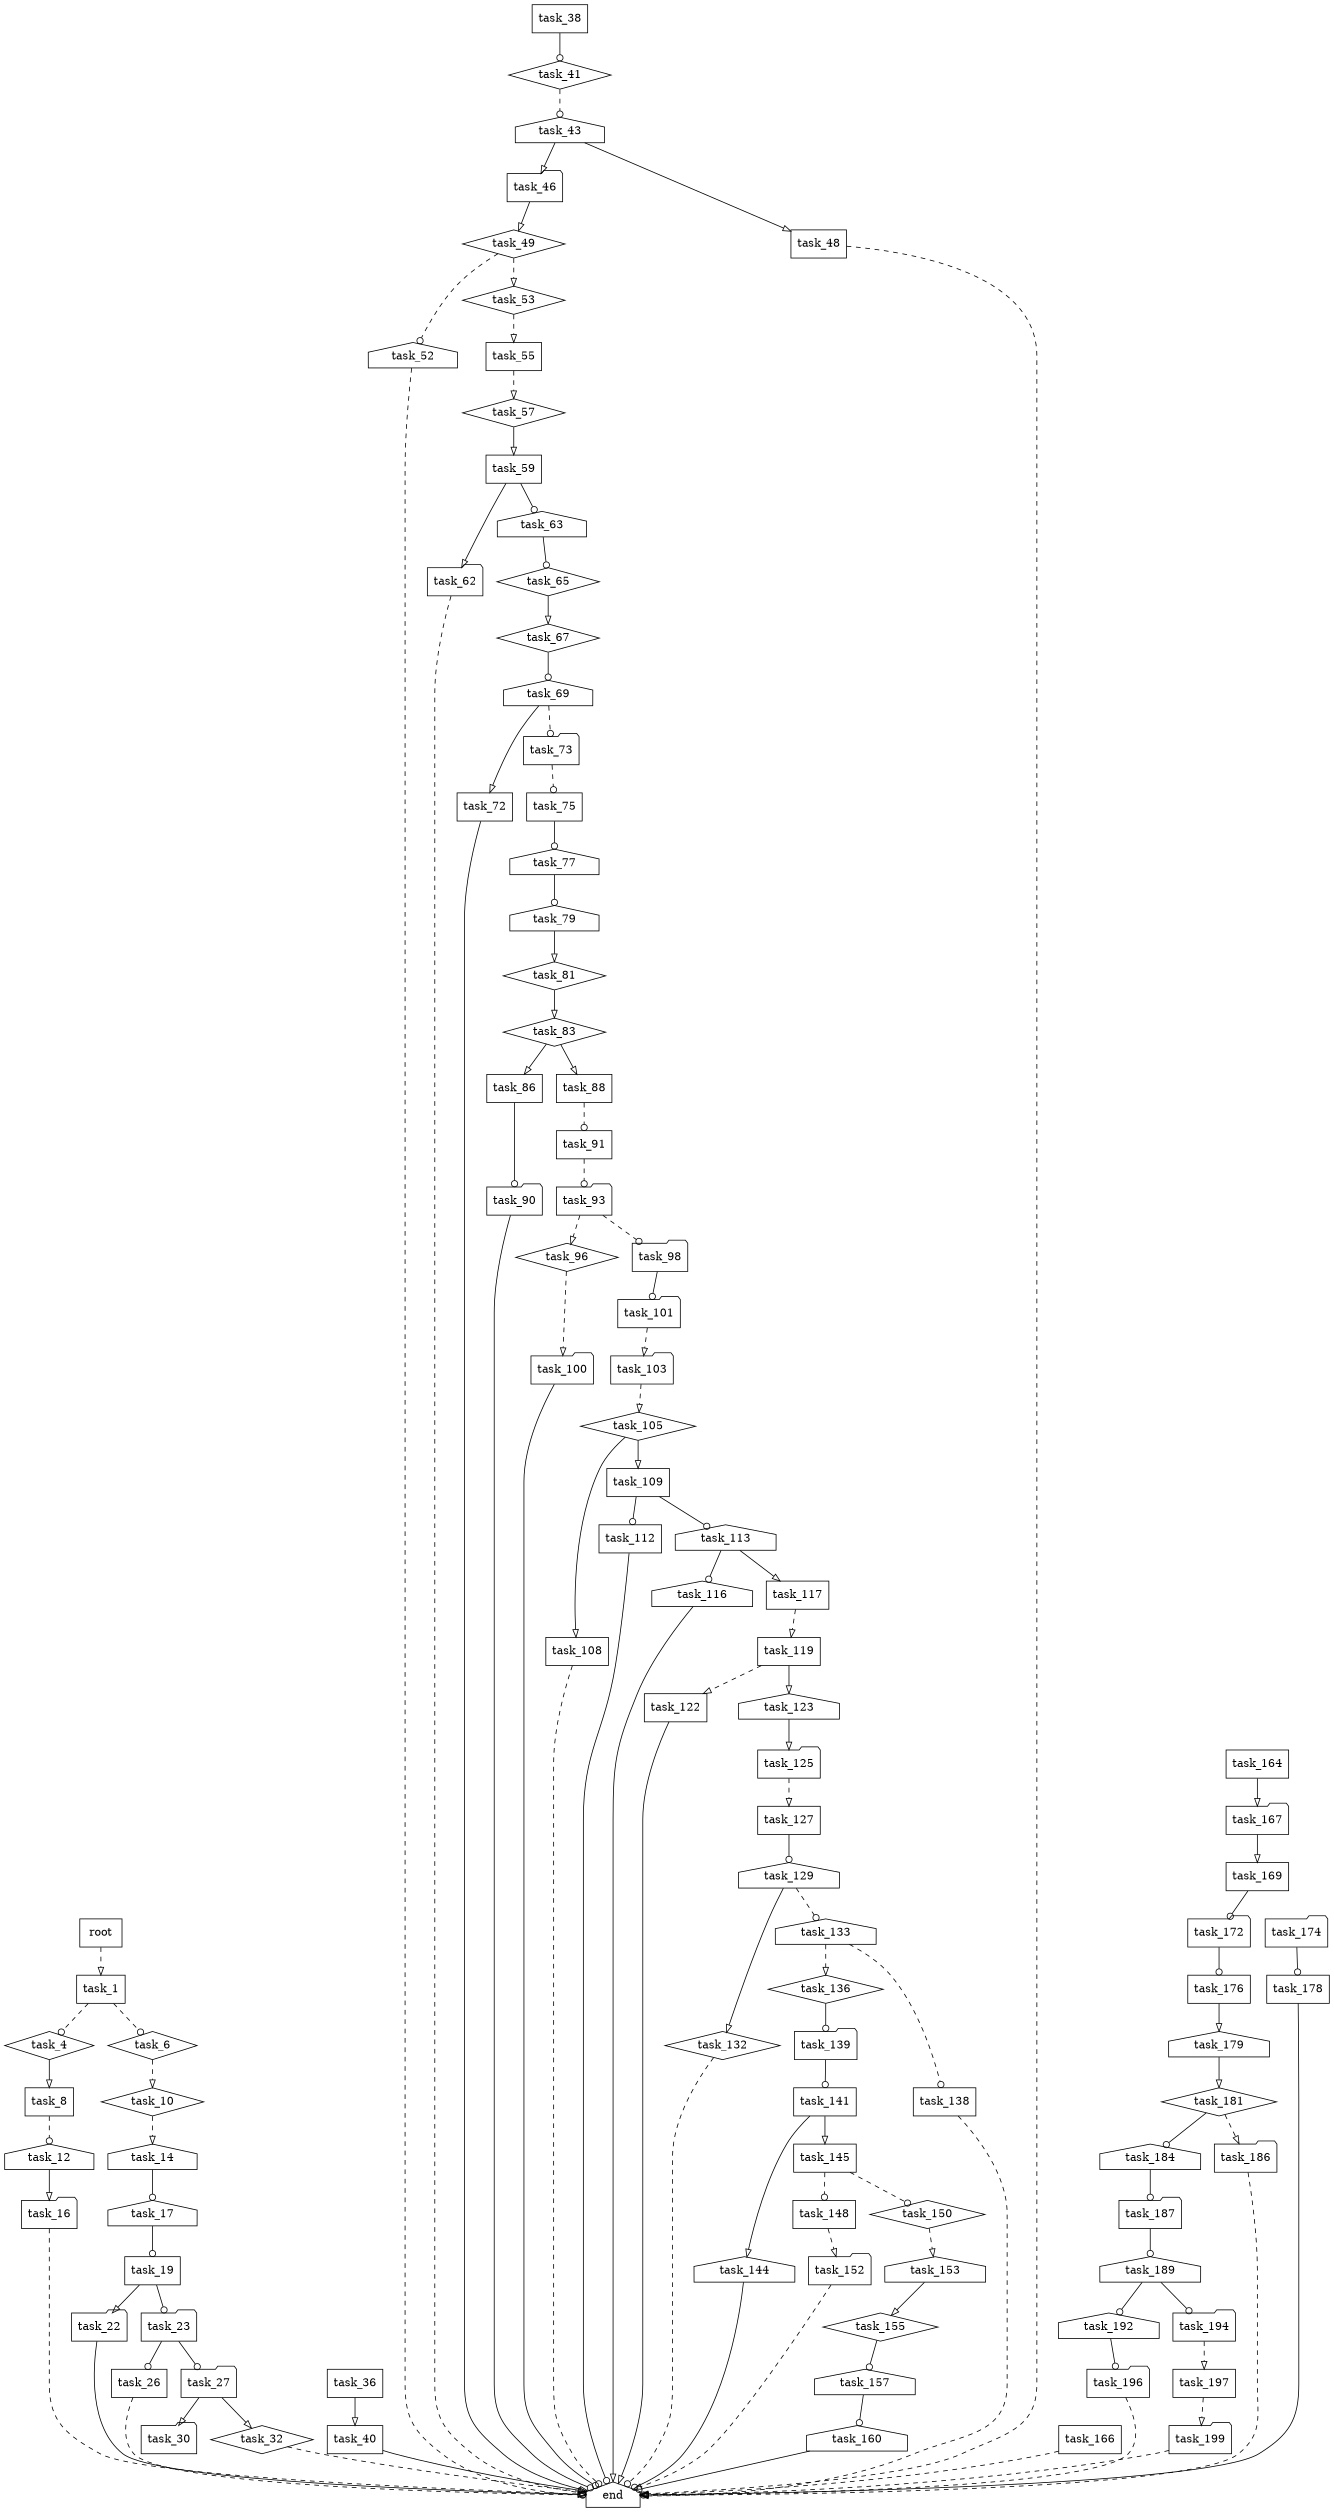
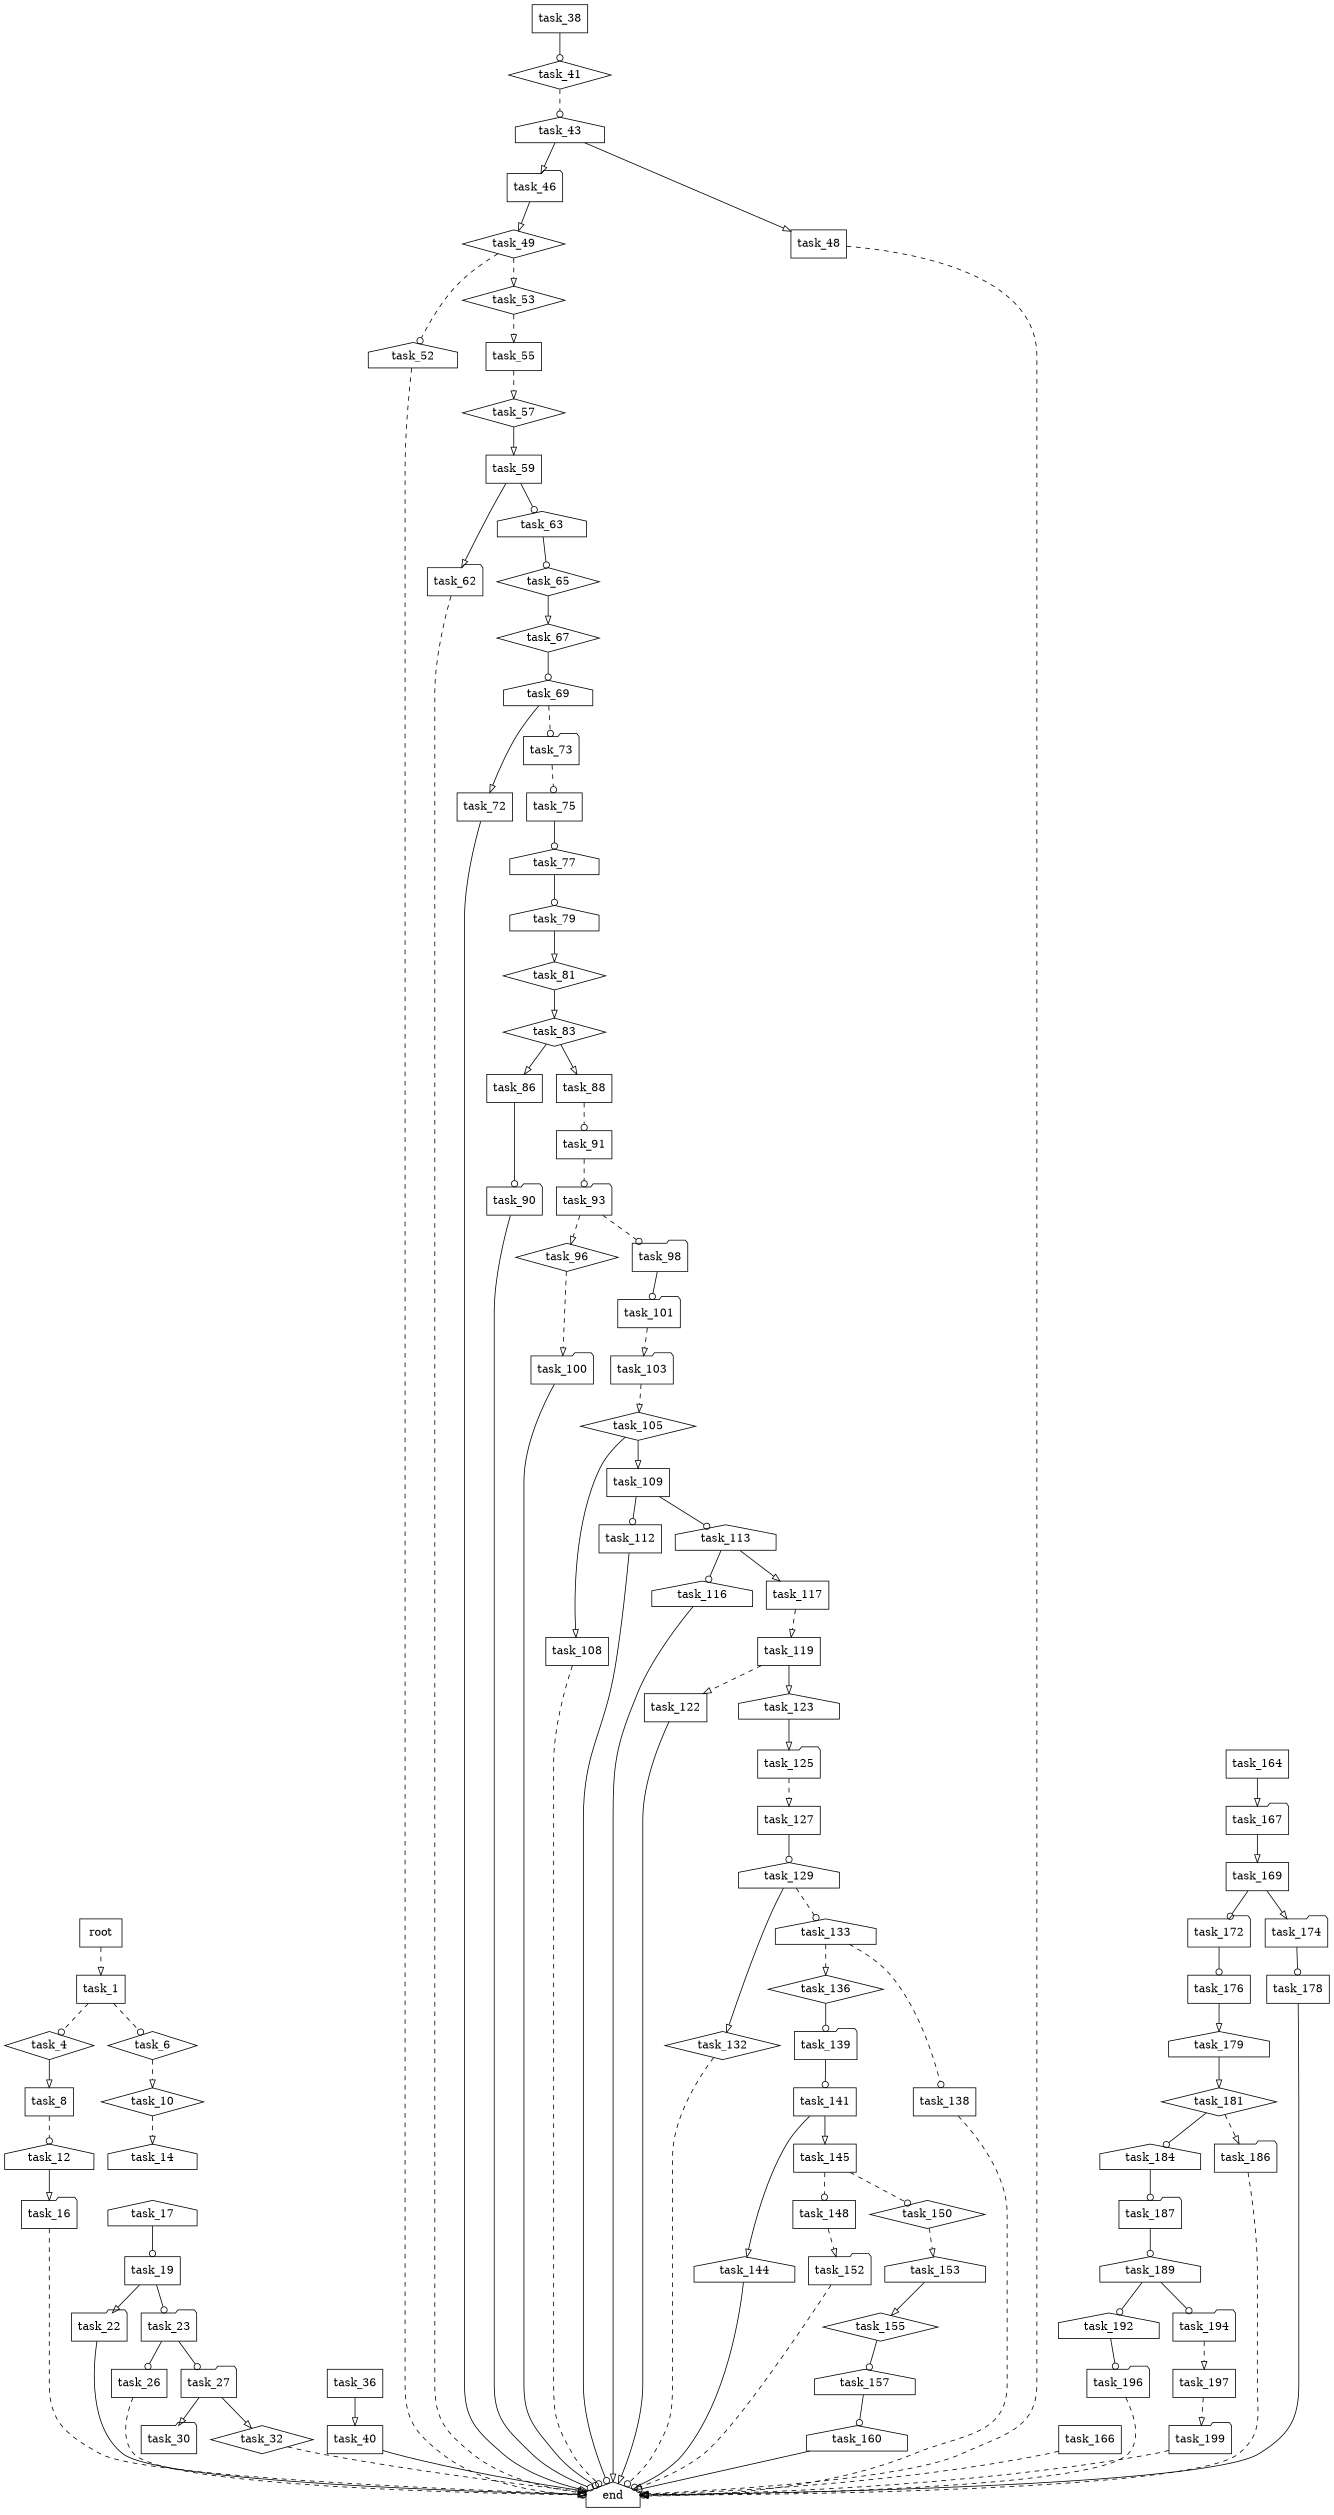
  digraph {
    node [shape=box]
    edge [arrowhead=onormal style=solid]
    root
    task_1
    task_4 [shape=diamond]
    task_6 [shape=diamond]
    task_8
    task_10 [shape=diamond]
    task_12 [shape=house]
    task_14 [shape=house]
    task_16 [shape=folder]
    task_17 [shape=house]
    end [shape=house]
    task_19
    task_22 [shape=folder]
    task_23 [shape=folder]
    task_26
    task_27 [shape=folder]
    task_30 [shape=folder]
    task_32 [shape=diamond]
    task_36
    task_40
    task_41 [shape=diamond]
    task_38
    task_43 [shape=house]
    task_46 [shape=folder]
    task_48
    task_49 [shape=diamond]
    task_52 [shape=house]
    task_53 [shape=diamond]
    task_55
    task_57 [shape=diamond]
    task_59
    task_62 [shape=folder]
    task_63 [shape=house]
    task_65 [shape=diamond]
    task_67 [shape=diamond]
    task_69 [shape=house]
    task_72
    task_73 [shape=folder]
    task_75
    task_77 [shape=house]
    task_79 [shape=house]
    task_81 [shape=diamond]
    task_83 [shape=diamond]
    task_86
    task_88
    task_90 [shape=folder]
    task_91
    task_93 [shape=folder]
    task_96 [shape=diamond]
    task_98 [shape=folder]
    task_100 [shape=folder]
    task_101 [shape=folder]
    task_103 [shape=folder]
    task_105 [shape=diamond]
    task_108
    task_109
    task_112
    task_113 [shape=house]
    task_116 [shape=house]
    task_117
    task_119
    task_122
    task_123 [shape=house]
    task_125 [shape=folder]
    task_127
    task_129 [shape=house]
    task_132 [shape=diamond]
    task_133 [shape=house]
    task_136 [shape=diamond]
    task_138
    task_139 [shape=folder]
    task_141
    task_144 [shape=house]
    task_145
    task_148
    task_150 [shape=diamond]
    task_152 [shape=folder]
    task_153 [shape=house]
    task_155 [shape=diamond]
    task_157 [shape=house]
    task_160 [shape=house]
    task_167 [shape=folder]
    task_164
    task_166
    task_169
    task_172 [shape=folder]
    task_174 [shape=folder]
    task_176
    task_178
    task_179 [shape=house]
    task_181 [shape=diamond]
    task_184 [shape=house]
    task_186 [shape=folder]
    task_187 [shape=folder]
    task_189 [shape=house]
    task_192 [shape=house]
    task_194 [shape=folder]
    task_196 [shape=folder]
    task_197
    task_199 [shape=folder]
    root -> task_1 [style=dashed]
    task_1 -> task_4 [arrowhead=odot style=dashed]
    task_1 -> task_6 [arrowhead=odot style=dashed]
    task_4 -> task_8
    task_6 -> task_10 [style=dashed]
    task_8 -> task_12 [arrowhead=odot style=dashed]
    task_10 -> task_14 [style=dashed]
    task_12 -> task_16
-   task_14 -> task_17 [arrowhead=odot]
    task_16 -> end [style=dashed]
    task_17 -> task_19 [arrowhead=odot]
    task_19 -> task_22
    task_19 -> task_23 [arrowhead=odot]
    task_22 -> end [arrowhead=odot]
    task_23 -> task_26 [arrowhead=odot]
    task_23 -> task_27 [arrowhead=odot]
    task_26 -> end [style=dashed]
    task_27 -> task_30
    task_27 -> task_32
    task_32 -> end [style=dashed]
    task_36 -> task_40
    task_40 -> end
    task_41 -> task_43 [arrowhead=odot style=dashed]
    task_38 -> task_41 [arrowhead=odot]
    task_43 -> task_46
    task_43 -> task_48
    task_46 -> task_49
    task_48 -> end [style=dashed]
    task_49 -> task_52 [arrowhead=odot style=dashed]
    task_49 -> task_53 [style=dashed]
    task_52 -> end [arrowhead=odot style=dashed]
    task_53 -> task_55 [style=dashed]
    task_55 -> task_57 [style=dashed]
    task_57 -> task_59
    task_59 -> task_62
    task_59 -> task_63 [arrowhead=odot]
    task_62 -> end [arrowhead=odot style=dashed]
    task_63 -> task_65 [arrowhead=odot]
    task_65 -> task_67
    task_67 -> task_69 [arrowhead=odot]
    task_69 -> task_72
    task_69 -> task_73 [arrowhead=odot style=dashed]
    task_72 -> end
    task_73 -> task_75 [arrowhead=odot style=dashed]
    task_75 -> task_77 [arrowhead=odot]
    task_77 -> task_79 [arrowhead=odot]
    task_79 -> task_81
    task_81 -> task_83
    task_83 -> task_86
    task_83 -> task_88
    task_86 -> task_90 [arrowhead=odot]
    task_88 -> task_91 [arrowhead=odot style=dashed]
    task_90 -> end [arrowhead=odot]
    task_91 -> task_93 [arrowhead=odot style=dashed]
    task_93 -> task_96 [style=dashed]
    task_93 -> task_98 [arrowhead=odot style=dashed]
    task_96 -> task_100 [style=dashed]
    task_98 -> task_101 [arrowhead=odot]
    task_100 -> end [arrowhead=odot]
    task_101 -> task_103 [style=dashed]
    task_103 -> task_105 [style=dashed]
    task_105 -> task_108
    task_105 -> task_109
    task_108 -> end [arrowhead=odot style=dashed]
    task_109 -> task_112 [arrowhead=odot]
    task_109 -> task_113 [arrowhead=odot]
    task_112 -> end [arrowhead=odot]
    task_113 -> task_116 [arrowhead=odot]
    task_113 -> task_117
    task_116 -> end
    task_117 -> task_119 [style=dashed]
    task_119 -> task_122 [style=dashed]
    task_119 -> task_123
    task_122 -> end
    task_123 -> task_125
    task_125 -> task_127 [style=dashed]
    task_127 -> task_129 [arrowhead=odot]
    task_129 -> task_132
    task_129 -> task_133 [arrowhead=odot style=dashed]
    task_132 -> end [arrowhead=odot style=dashed]
    task_133 -> task_136 [style=dashed]
    task_133 -> task_138 [arrowhead=odot style=dashed]
    task_136 -> task_139 [arrowhead=odot]
    task_138 -> end [style=dashed]
    task_139 -> task_141 [arrowhead=odot]
    task_141 -> task_144
    task_141 -> task_145
    task_144 -> end [arrowhead=odot]
    task_145 -> task_148 [arrowhead=odot style=dashed]
    task_145 -> task_150 [arrowhead=odot style=dashed]
    task_148 -> task_152 [style=dashed]
    task_150 -> task_153 [style=dashed]
    task_152 -> end [style=dashed]
    task_153 -> task_155
    task_155 -> task_157 [arrowhead=odot]
    task_157 -> task_160 [arrowhead=odot]
    task_160 -> end [arrowhead=odot]
    task_167 -> task_169
    task_164 -> task_167
    task_166 -> end [style=dashed]
    task_169 -> task_172 [arrowhead=odot]
+   task_169 -> task_174
    task_172 -> task_176 [arrowhead=odot]
    task_174 -> task_178 [arrowhead=odot]
    task_176 -> task_179
    task_178 -> end
    task_179 -> task_181
    task_181 -> task_184 [arrowhead=odot]
    task_181 -> task_186 [style=dashed]
    task_184 -> task_187 [arrowhead=odot]
    task_186 -> end [style=dashed]
    task_187 -> task_189 [arrowhead=odot]
    task_189 -> task_192 [arrowhead=odot]
    task_189 -> task_194 [arrowhead=odot]
    task_192 -> task_196 [arrowhead=odot]
    task_194 -> task_197 [style=dashed]
    task_196 -> end [style=dashed]
    task_197 -> task_199 [style=dashed]
    task_199 -> end [arrowhead=odot style=dashed]
  }
